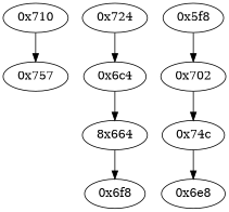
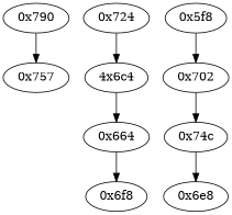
  strict digraph {
    node [opcode="[u'ldr', u'b']"]
-   "0x710" [opcode="[u'ldr', u'mov', u'bl', u'ldr', u'b']"]
+   "0x710" [opcode="[u'ldr', u'mov', u'bl', u'ldr', u'b']" label="0x790"]
    n2 [label="0x757" opcode="[u'mov', u'sub', u'pop']"]
-   "0x664" [opcode="[u'ldr', u'add', u'str', u'ldr', u'b']" label="8x664"]
+   "0x664" [opcode="[u'ldr', u'add', u'str', u'ldr', u'b']"]
    "0x6f8" [opcode="[u'ldr', u'ldr', u'mov', u'b']"]
    "0x724" [opcode="[u'str', u'str', u'ldr', u'ldrb', u'ldr', u'ldr', u'ldr', u'cmp', u'mov', u'b']"]
-   "0x6c4" [opcode="[u'ldr', u'ldr', u'add', u'str', u'ldr', u'b']"]
+   "0x6c4" [opcode="[u'ldr', u'ldr', u'add', u'str', u'ldr', u'b']" label="4x6c4"]
    "0x6e8" [opcode="[u'mov', u'mov', u'mov', u'b']"]
    "0x74c"
    n9 [label="0x702"]
    "0x5f8" [opcode="[u'push', u'add', u'sub', u'mov', u'ldr', u'ldr', u'ldr', u'add', u'b']"]
    "0x710" -> n2
    "0x664" -> "0x6f8"
    "0x724" -> "0x6c4"
    "0x6c4" -> "0x664"
    "0x74c" -> "0x6e8"
    n9 -> "0x74c"
    "0x5f8" -> n9
  }
